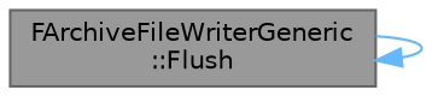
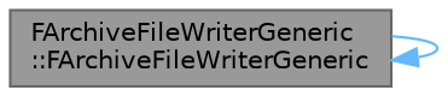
  digraph {
    rankdir=TB
-   n1 [color=gray40 fillcolor=grey60 fontcolor=black fontname=Helvetica fontsize=10 height=0.2 label="FArchiveFileWriterGeneric\l::Flush" shape=box style=filled width=0.4]
+   n1 [color=gray40 fillcolor=grey60 fontcolor=black fontname=Helvetica fontsize=10 height=0.2 label="FArchiveFileWriterGeneric\l::FArchiveFileWriterGeneric" shape=box style=filled width=0.4]
    n1 -> n1 [color=steelblue1 fontname=Helvetica fontsize=10 labelfontname=Helvetica labelfontsize=10 style=solid]
  }
